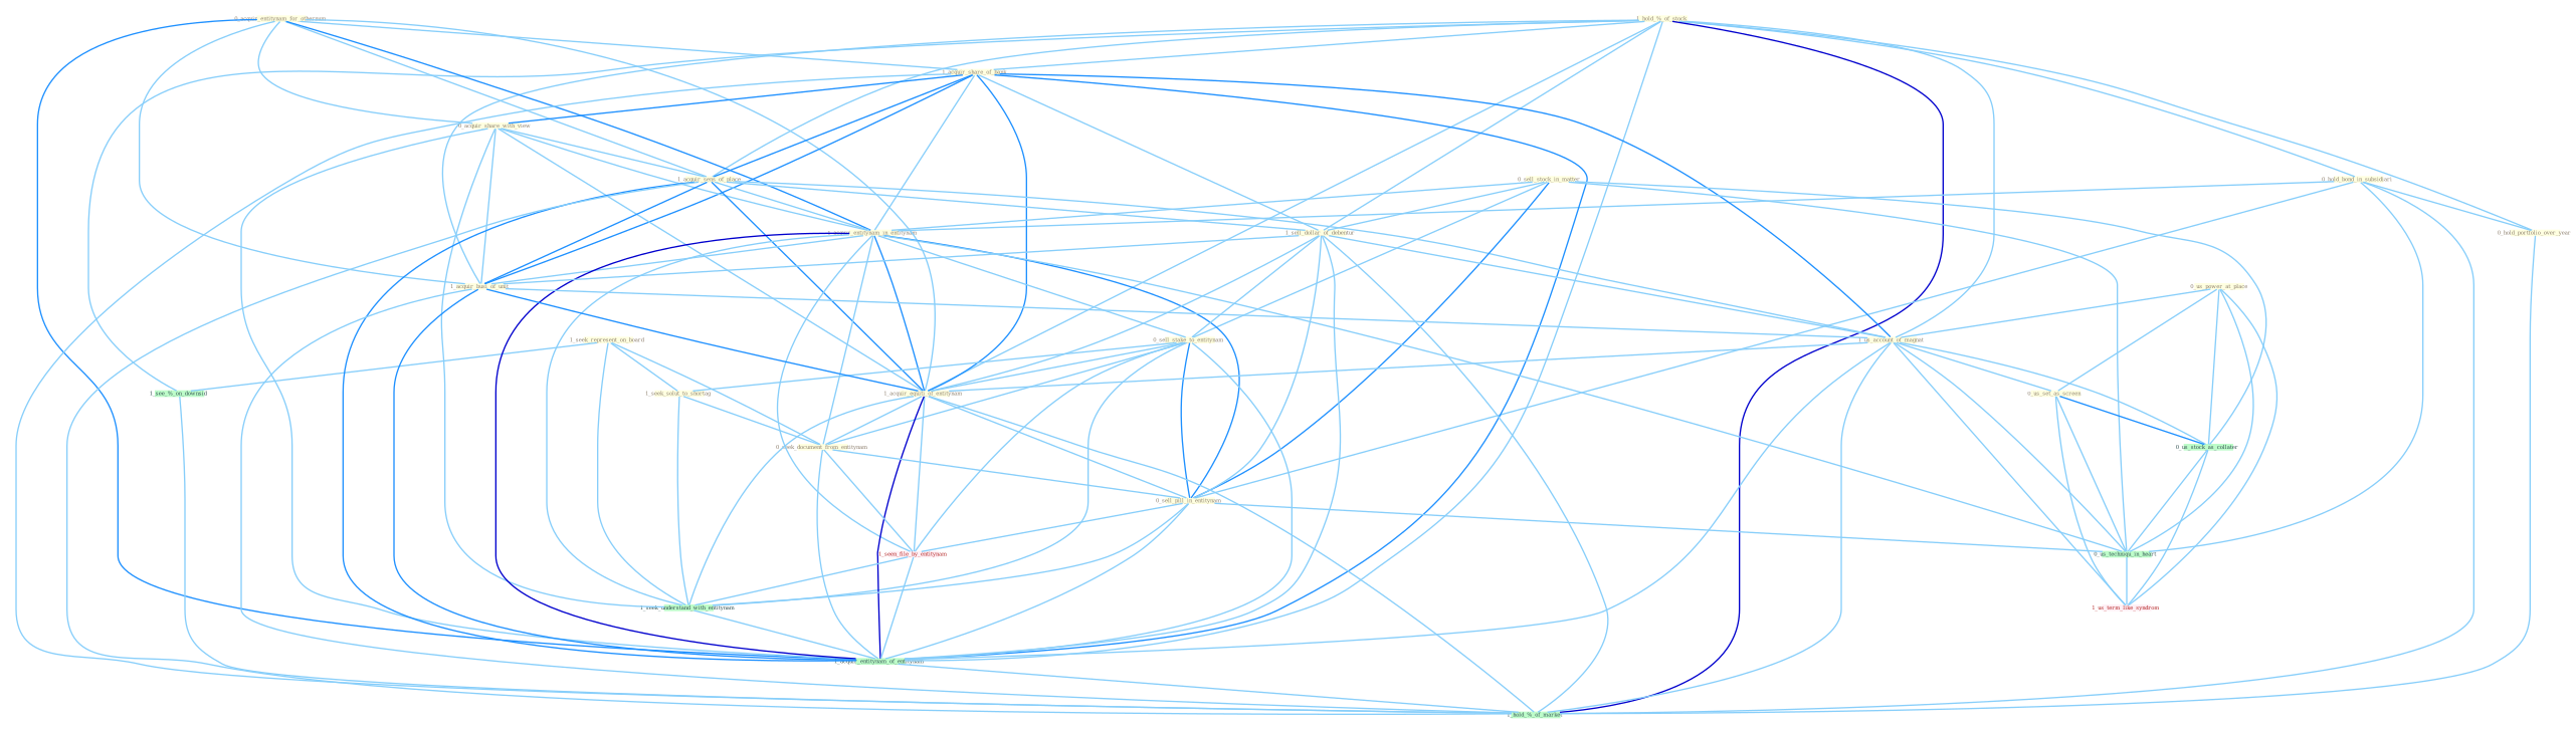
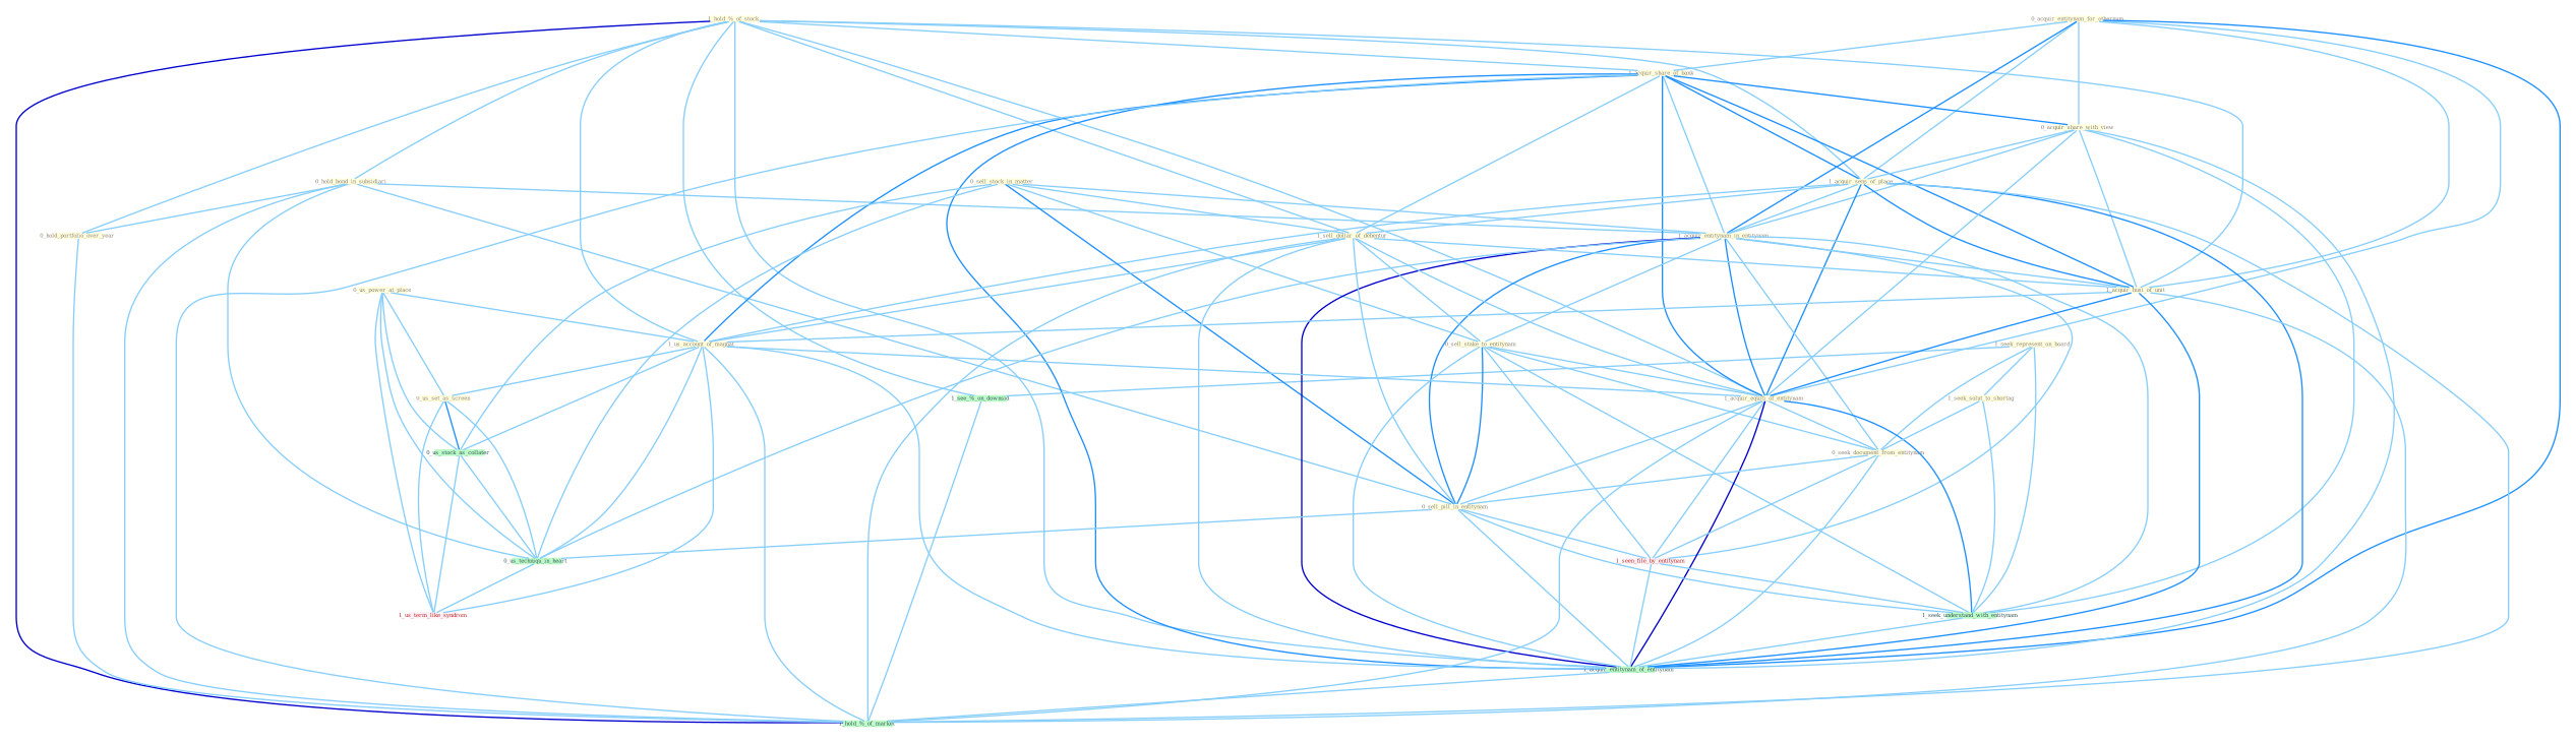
  graph {
    node [color="#ffffe0" fixedsize=true fontcolor="#8b7d6b" fontsize=4 shape=polygon style=filled]
    edge [color="#87cefa" w=1]
    "1_hold_%_of_stock " [height=.06 width=.5]
    "0_acquir_entitynam_for_othernum " [height=.06 width=.5]
    "0_hold_bond_in_subsidiari " [height=.06 width=.5]
    "1_acquir_share_of_bank " [height=.06 width=.5]
    "0_acquir_share_with_view " [height=.06 width=.5]
    "1_seek_represent_on_board " [height=.06 width=.5]
    "1_acquir_sens_of_place " [height=.06 width=.5]
    "0_sell_stock_in_matter " [height=.06 width=.5]
    "1_acquir_entitynam_in_entitynam " [height=.06 width=.5]
    "1_sell_dollar_of_debentur " [height=.06 width=.5]
    "0_sell_stake_to_entitynam " [height=.06 width=.5]
    n12 [height=.06 label="0_us_power_at_place" width=.5]
    "1_acquir_busi_of_unit " [height=.06 width=.5]
    "1_us_account_of_magnat " [height=.06 width=.5]
    "0_us_set_as_screen " [height=.06 width=.5]
    "0_hold_portfolio_over_year " [height=.06 width=.5]
    "1_acquir_equiti_of_entitynam " [height=.06 width=.5]
    "1_seek_solut_to_shortag " [height=.06 width=.5]
    "0_seek_document_from_entitynam " [height=.06 width=.5]
    "0_sell_pill_in_entitynam " [height=.06 width=.5]
    "1_seen_file_by_entitynam " [color="#fff0f5" fontcolor="#b22222" height=.06 width=.5]
    "1_us_term_like_syndrom " [color="#fff0f5" fontcolor="#b22222" height=.06 width=.5]
    "1_acquir_entitynam_of_entitynam " [color="#BDFCC9" fontcolor="#2f4f4f" height=.06 width=.5]
    "1_see_%_on_downsid " [color="#BDFCC9" fontcolor="#2f4f4f" height=.06 width=.5]
    "1_hold_%_of_market " [color="#BDFCC9" fontcolor="#2f4f4f" height=.06 width=.5]
    "0_us_techniqu_in_heart " [color="#BDFCC9" fontcolor="#2f4f4f" height=.06 width=.5]
    "1_seek_understand_with_entitynam " [color="#BDFCC9" fontcolor="#2f4f4f" height=.06 width=.5]
    "0_us_stock_as_collater " [color="#BDFCC9" fontcolor="#2f4f4f" height=.06 width=.5]
    subgraph sub_1 {
      "1_hold_%_of_stock "
      "0_acquir_entitynam_for_othernum "
      "0_hold_bond_in_subsidiari "
      "1_acquir_share_of_bank "
      "0_acquir_share_with_view "
      "1_seek_represent_on_board "
      "1_acquir_sens_of_place "
      "0_sell_stock_in_matter "
      "1_acquir_entitynam_in_entitynam "
      "1_sell_dollar_of_debentur "
      "0_sell_stake_to_entitynam "
      n12
      "1_acquir_busi_of_unit "
      "1_us_account_of_magnat "
      "0_us_set_as_screen "
      "0_hold_portfolio_over_year "
      "1_acquir_equiti_of_entitynam "
      "1_seek_solut_to_shortag "
      "0_seek_document_from_entitynam "
      "0_sell_pill_in_entitynam "
    }
    subgraph sub_2 {
      "1_seen_file_by_entitynam "
      "1_us_term_like_syndrom "
    }
    "1_hold_%_of_stock " -- "0_hold_bond_in_subsidiari "
    "1_hold_%_of_stock " -- "1_acquir_share_of_bank "
    "1_hold_%_of_stock " -- "1_acquir_sens_of_place "
    "1_hold_%_of_stock " -- "1_sell_dollar_of_debentur "
    "1_hold_%_of_stock " -- "1_acquir_busi_of_unit "
    "1_hold_%_of_stock " -- "1_us_account_of_magnat "
    "1_hold_%_of_stock " -- "0_hold_portfolio_over_year "
    "1_hold_%_of_stock " -- "1_acquir_equiti_of_entitynam "
    "1_hold_%_of_stock " -- "1_acquir_entitynam_of_entitynam "
    "1_hold_%_of_stock " -- "1_see_%_on_downsid "
    "1_hold_%_of_stock " -- "1_hold_%_of_market " [color="#0000cd" w=3]
    "0_acquir_entitynam_for_othernum " -- "1_acquir_share_of_bank "
    "0_acquir_entitynam_for_othernum " -- "0_acquir_share_with_view "
    "0_acquir_entitynam_for_othernum " -- "1_acquir_sens_of_place "
    "0_acquir_entitynam_for_othernum " -- "1_acquir_entitynam_in_entitynam " [color="#1e90ff" w=2]
    "0_acquir_entitynam_for_othernum " -- "1_acquir_busi_of_unit "
    "0_acquir_entitynam_for_othernum " -- "1_acquir_equiti_of_entitynam "
    "0_acquir_entitynam_for_othernum " -- "1_acquir_entitynam_of_entitynam " [color="#1e90ff" w=2]
    "0_hold_bond_in_subsidiari " -- "1_acquir_entitynam_in_entitynam "
    "0_hold_bond_in_subsidiari " -- "0_hold_portfolio_over_year "
    "0_hold_bond_in_subsidiari " -- "0_sell_pill_in_entitynam "
    "0_hold_bond_in_subsidiari " -- "1_hold_%_of_market "
    "0_hold_bond_in_subsidiari " -- "0_us_techniqu_in_heart "
    "1_acquir_share_of_bank " -- "0_acquir_share_with_view " [color="#1e90ff" w=2]
    "1_acquir_share_of_bank " -- "1_acquir_sens_of_place " [color="#1e90ff" w=2]
    "1_acquir_share_of_bank " -- "1_acquir_entitynam_in_entitynam "
    "1_acquir_share_of_bank " -- "1_sell_dollar_of_debentur "
    "1_acquir_share_of_bank " -- "1_acquir_busi_of_unit " [color="#1e90ff" w=2]
    "1_acquir_share_of_bank " -- "1_us_account_of_magnat " [color="#1e90ff"]
    "1_acquir_share_of_bank " -- "1_acquir_equiti_of_entitynam " [color="#1e90ff" w=2]
    "1_acquir_share_of_bank " -- "1_acquir_entitynam_of_entitynam " [color="#1e90ff" w=2]
    "1_acquir_share_of_bank " -- "1_hold_%_of_market "
    "0_acquir_share_with_view " -- "1_acquir_sens_of_place "
    "0_acquir_share_with_view " -- "1_acquir_entitynam_in_entitynam "
    "0_acquir_share_with_view " -- "1_acquir_busi_of_unit "
    "0_acquir_share_with_view " -- "1_acquir_equiti_of_entitynam "
    "0_acquir_share_with_view " -- "1_acquir_entitynam_of_entitynam "
    "0_acquir_share_with_view " -- "1_seek_understand_with_entitynam "
    "1_seek_represent_on_board " -- "1_seek_solut_to_shortag "
    "1_seek_represent_on_board " -- "0_seek_document_from_entitynam "
    "1_seek_represent_on_board " -- "1_see_%_on_downsid "
    "1_seek_represent_on_board " -- "1_seek_understand_with_entitynam "
    "1_acquir_sens_of_place " -- "1_acquir_entitynam_in_entitynam "
    "1_acquir_sens_of_place " -- "1_sell_dollar_of_debentur "
    "1_acquir_sens_of_place " -- "1_acquir_busi_of_unit " [color="#1e90ff" w=2]
    "1_acquir_sens_of_place " -- "1_us_account_of_magnat "
    "1_acquir_sens_of_place " -- "1_acquir_equiti_of_entitynam " [color="#1e90ff" w=2]
    "1_acquir_sens_of_place " -- "1_acquir_entitynam_of_entitynam " [color="#1e90ff" w=2]
    "1_acquir_sens_of_place " -- "1_hold_%_of_market "
    "0_sell_stock_in_matter " -- "1_acquir_entitynam_in_entitynam "
    "0_sell_stock_in_matter " -- "1_sell_dollar_of_debentur "
    "0_sell_stock_in_matter " -- "0_sell_stake_to_entitynam "
    "0_sell_stock_in_matter " -- "0_sell_pill_in_entitynam " [color="#1e90ff" w=2]
    "0_sell_stock_in_matter " -- "0_us_techniqu_in_heart "
    "0_sell_stock_in_matter " -- "0_us_stock_as_collater "
    "1_acquir_entitynam_in_entitynam " -- "0_sell_stake_to_entitynam "
    "1_acquir_entitynam_in_entitynam " -- "1_acquir_busi_of_unit "
    "1_acquir_entitynam_in_entitynam " -- "1_acquir_equiti_of_entitynam " [color="#1e90ff" w=2]
    "1_acquir_entitynam_in_entitynam " -- "0_seek_document_from_entitynam "
    "1_acquir_entitynam_in_entitynam " -- "0_sell_pill_in_entitynam " [color="#1e90ff" w=2]
    "1_acquir_entitynam_in_entitynam " -- "1_seen_file_by_entitynam "
    "1_acquir_entitynam_in_entitynam " -- "1_acquir_entitynam_of_entitynam " [color="#0000cd" w=3]
    "1_acquir_entitynam_in_entitynam " -- "0_us_techniqu_in_heart "
    "1_acquir_entitynam_in_entitynam " -- "1_seek_understand_with_entitynam "
    "1_sell_dollar_of_debentur " -- "0_sell_stake_to_entitynam "
    "1_sell_dollar_of_debentur " -- "1_acquir_busi_of_unit "
    "1_sell_dollar_of_debentur " -- "1_us_account_of_magnat "
    "1_sell_dollar_of_debentur " -- "1_acquir_equiti_of_entitynam "
    "1_sell_dollar_of_debentur " -- "0_sell_pill_in_entitynam "
    "1_sell_dollar_of_debentur " -- "1_acquir_entitynam_of_entitynam "
    "1_sell_dollar_of_debentur " -- "1_hold_%_of_market "
    "0_sell_stake_to_entitynam " -- "1_acquir_equiti_of_entitynam "
-   "0_sell_stake_to_entitynam " -- "1_seek_solut_to_shortag "
    "0_sell_stake_to_entitynam " -- "0_seek_document_from_entitynam "
    "0_sell_stake_to_entitynam " -- "0_sell_pill_in_entitynam " [color="#1e90ff" w=2]
    "0_sell_stake_to_entitynam " -- "1_seen_file_by_entitynam "
    "0_sell_stake_to_entitynam " -- "1_acquir_entitynam_of_entitynam "
    "0_sell_stake_to_entitynam " -- "1_seek_understand_with_entitynam "
    n12 -- "1_us_account_of_magnat "
    n12 -- "0_us_set_as_screen "
    n12 -- "1_us_term_like_syndrom "
    n12 -- "0_us_techniqu_in_heart "
    n12 -- "0_us_stock_as_collater "
    "1_acquir_busi_of_unit " -- "1_us_account_of_magnat "
    "1_acquir_busi_of_unit " -- "1_acquir_equiti_of_entitynam " [color="#1e90ff" w=2]
    "1_acquir_busi_of_unit " -- "1_acquir_entitynam_of_entitynam " [color="#1e90ff" w=2]
    "1_acquir_busi_of_unit " -- "1_hold_%_of_market "
    "1_us_account_of_magnat " -- "0_us_set_as_screen "
    "1_us_account_of_magnat " -- "1_acquir_equiti_of_entitynam "
    "1_us_account_of_magnat " -- "1_us_term_like_syndrom "
    "1_us_account_of_magnat " -- "1_acquir_entitynam_of_entitynam "
    "1_us_account_of_magnat " -- "1_hold_%_of_market "
    "1_us_account_of_magnat " -- "0_us_techniqu_in_heart "
    "1_us_account_of_magnat " -- "0_us_stock_as_collater "
    "0_us_set_as_screen " -- "1_us_term_like_syndrom "
    "0_us_set_as_screen " -- "0_us_techniqu_in_heart "
    "0_us_set_as_screen " -- "0_us_stock_as_collater " [color="#1e90ff" w=2]
    "0_hold_portfolio_over_year " -- "1_hold_%_of_market "
    "1_acquir_equiti_of_entitynam " -- "0_seek_document_from_entitynam "
    "1_acquir_equiti_of_entitynam " -- "0_sell_pill_in_entitynam "
    "1_acquir_equiti_of_entitynam " -- "1_seen_file_by_entitynam "
    "1_acquir_equiti_of_entitynam " -- "1_acquir_entitynam_of_entitynam " [color="#0000cd" w=3]
    "1_acquir_equiti_of_entitynam " -- "1_hold_%_of_market "
-   "1_acquir_equiti_of_entitynam " -- "1_seek_understand_with_entitynam "
+   "1_acquir_equiti_of_entitynam " -- "1_seek_understand_with_entitynam " [color="#1e90ff"]
    "1_seek_solut_to_shortag " -- "0_seek_document_from_entitynam "
    "1_seek_solut_to_shortag " -- "1_seek_understand_with_entitynam "
    "0_seek_document_from_entitynam " -- "0_sell_pill_in_entitynam "
    "0_seek_document_from_entitynam " -- "1_seen_file_by_entitynam "
    "0_seek_document_from_entitynam " -- "1_acquir_entitynam_of_entitynam "
    "0_sell_pill_in_entitynam " -- "1_seen_file_by_entitynam "
    "0_sell_pill_in_entitynam " -- "1_acquir_entitynam_of_entitynam "
    "0_sell_pill_in_entitynam " -- "0_us_techniqu_in_heart "
    "0_sell_pill_in_entitynam " -- "1_seek_understand_with_entitynam "
    "1_seen_file_by_entitynam " -- "1_acquir_entitynam_of_entitynam "
    "1_seen_file_by_entitynam " -- "1_seek_understand_with_entitynam "
    "1_acquir_entitynam_of_entitynam " -- "1_hold_%_of_market "
    "1_see_%_on_downsid " -- "1_hold_%_of_market "
    "0_us_techniqu_in_heart " -- "1_us_term_like_syndrom "
    "1_seek_understand_with_entitynam " -- "1_acquir_entitynam_of_entitynam "
    "0_us_stock_as_collater " -- "1_us_term_like_syndrom "
    "0_us_stock_as_collater " -- "0_us_techniqu_in_heart "
  }
